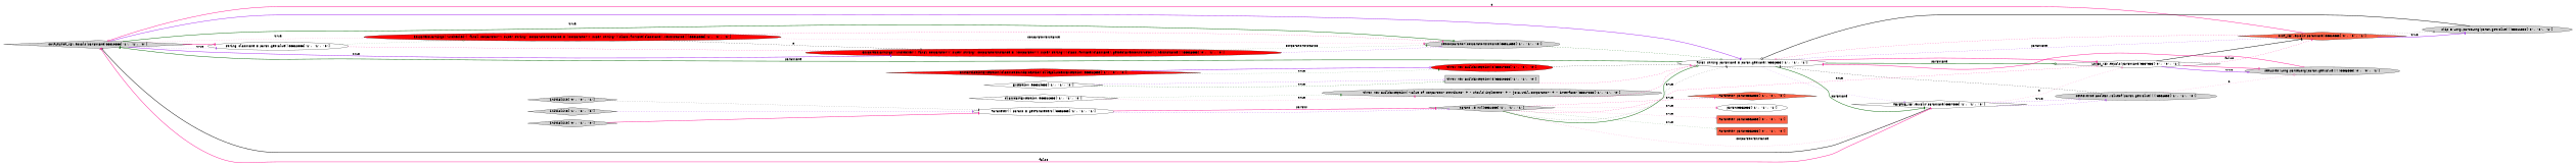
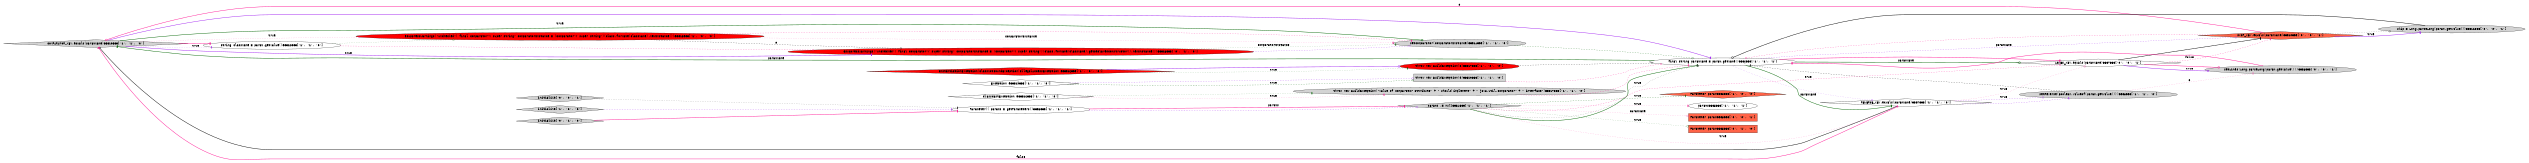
  digraph {
    fontname="DejaVu Sans Mono"
    rankdir=LR
    node [fillcolor=lightgray fontname="DejaVu Sans Mono" shape=diamond style=filled]
    edge [arrowhead=odot color=deeppink fontname="DejaVu Sans Mono" style=bold]
    n1 [label="COMPARATOR_KEY.equals(paramName)@@@10@@@['1', '1', '0']"]
    n2 [label="setComparator(comparatorInstance)@@@14@@@['1', '1', '0']" shape=ellipse]
    n3 [fillcolor=white label="final String paramName = param.getName()@@@6@@@['1', '1', '1']" shape=ellipse]
    n4 [fillcolor=red label="@SuppressWarnings(\"unchecked\") final Comparator<? super String> comparatorInstance = (Comparator<? super String>)(Class.forName(className).getDeclaredConstructor().newInstance())@@@13@@@['0', '1', '0']" shape=ellipse]
    n5 [fillcolor=white label="String className = param.getValue()@@@12@@@['1', '1', '0']" shape=ellipse]
    n6 [fillcolor=red label="@SuppressWarnings(\"unchecked\") final Comparator<? super String> comparatorInstance = (Comparator<? super String>)(Class.forName(className).newInstance())@@@13@@@['1', '0', '0']" shape=ellipse]
    n7 [fillcolor=tomato label="SKIP_KEY.equals(paramName)@@@10@@@['0', '0', '1']"]
    n8 [label="skip = Long.parseLong(param.getValue())@@@11@@@['0', '0', '1']" shape=ellipse]
    n9 [fillcolor=white label="LINES_KEY.equals(paramName)@@@7@@@['0', '0', '1']"]
    n10 [fillcolor=white label="REVERSE_KEY.equals(paramName)@@@7@@@['1', '1', '0']"]
    n11 [fillcolor=tomato label="Parameter param@@@5@@@['0', '0', '1']" shape=box]
    n12 [fillcolor=tomato label="Parameter param@@@5@@@['0', '1', '0']" shape=box]
    n13 [label="setReverse(Boolean.valueOf(param.getValue()))@@@8@@@['1', '1', '0']" shape=ellipse]
    n14 [label="setLines(Long.parseLong(param.getValue()))@@@8@@@['0', '0', '1']" shape=ellipse]
    n15 [label="initialize['0', '1', '0']"]
    n16 [fillcolor=white label="Parameter(( params = getParameters()@@@3@@@['1', '1', '1']" shape=ellipse]
    n17 [label="params != null@@@4@@@['1', '1', '1']"]
    n18 [label="initialize['0', '0', '1']"]
    n19 [label="initialize['1', '0', '0']"]
    n20 [fillcolor=tomato label="Parameter param@@@5@@@['1', '0', '0']"]
    n21 [fillcolor=white label="Exception e@@@19@@@['1', '1', '0']"]
    n22 [label="throw new BuildException(e)@@@20@@@['1', '1', '0']" shape=box]
    n23 [fillcolor=white label="params@@@5@@@['1', '1', '1']" shape=ellipse]
    n24 [fillcolor=white label="ClassCastException e@@@16@@@['1', '1', '0']"]
    n25 [label="throw new BuildException(\"Value of comparator attribute\" + \" should implement\" + \" java.util.Comparator\" + \" interface\")@@@17@@@['1', '1', '0']" shape=ellipse]
    n26 [fillcolor=red label="InstantiationException|ClassNotFoundException|IllegalAccessException e@@@16@@@['1', '0', '0']"]
    n27 [fillcolor=red label="throw new BuildException(e)@@@17@@@['1', '0', '0']" shape=ellipse]
    n1 -> n2 [color=darkgreen label=true]
    n1 -> n3 [arrowhead=tee color=purple]
    n1 -> n4 [arrowhead=tee color=purple label=true]
    n1 -> n5 [arrowhead=tee]
    n1 -> n5 [arrowhead=tee color=purple label=true style=dotted]
    n1 -> n6 [label=true style=dotted]
    n2 -> n3 [color=darkgreen style=dashed]
    n3 -> n1 [arrowhead=tee color=darkgreen label=paramName]
    n3 -> n7 [color=purple label=paramName style=dashed]
    n3 -> n9 [color=darkgreen label=paramName]
    n3 -> n9 [arrowhead=tee]
    n3 -> n10 [color=purple style=dotted]
    n3 -> n10 [arrowhead=tee color=darkgreen label=paramName]
    n4 -> n2 [color=purple style=dashed]
    n4 -> n2 [arrowhead=tee color=darkgreen label=comparatorInstance style=dotted]
    n5 -> n4 [style=dashed]
    n5 -> n6 [color=darkgreen style=dotted]
    n6 -> n2 [arrowhead=tee label=comparatorInstance style=dotted]
    n6 -> n2 [arrowhead=tee style=dashed]
    n6 -> n4 [color=black label=0 style=dashed]
    n7 -> n1 [label=0]
    n7 -> n3 [style=dashed]
    n7 -> n8 [color=black style=dotted]
    n7 -> n8 [arrowhead=tee color=purple label=true]
    n8 -> n3 [color=black]
    n9 -> n7 [arrowhead=tee label=false style=dashed]
    n9 -> n7 [arrowhead=tee color=black]
    n9 -> n14
    n9 -> n14 [color=purple label=true]
    n10 -> n1 [color=black]
    n10 -> n1 [arrowhead=tee label=false]
-   n10 -> n9 [label=0 style=dotted]
+   n10 -> n9 [label=true style=dotted]
    n10 -> n13 [arrowhead=tee color=purple style=dashed]
    n10 -> n13 [color=purple label=true style=dashed]
    n13 -> n3 [arrowhead=tee color=black style=dashed]
    n13 -> n14 [label=0 style=dotted]
    n14 -> n3 [arrowhead=tee]
    n15 -> n16 [arrowhead=tee]
    n16 -> n17 [color=purple style=dashed]
    n16 -> n17 [arrowhead=tee label=params]
    n17 -> n3 [color=darkgreen]
    n17 -> n3 [arrowhead=tee color=black label=true style=dotted]
    n17 -> n9 [label=true style=dashed]
-   n17 -> n10 [arrowhead=tee label=comparatorInstance style=dotted]
-   n17 -> n11 [label=true style=dotted]
+   n17 -> n10 [arrowhead=tee label=true style=dotted]
+   n17 -> n11 [label=paramName style=dotted]
    n17 -> n12 [color=darkgreen label=true style=dotted]
-   n17 -> n20 [arrowhead=tee label=true style=dashed]
+   n17 -> n20 [arrowhead=tee color=darkgreen label=true style=dashed]
    n17 -> n23 [arrowhead=tee label=true style=dotted]
    n18 -> n16 [arrowhead=tee color=black style=dotted]
    n19 -> n16 [arrowhead=tee color=purple style=dashed]
    n21 -> n22 [color=purple style=dashed]
    n21 -> n22 [color=darkgreen label=true style=dashed]
    n22 -> n3 [style=dashed]
    n24 -> n25 [arrowhead=tee color=darkgreen style=dotted]
    n24 -> n25 [arrowhead=tee label=true style=dotted]
    n25 -> n3 [arrowhead=tee style=dashed]
    n26 -> n27 [color=purple]
    n26 -> n27 [arrowhead=tee color=darkgreen label=true style=dotted]
    n27 -> n3 [color=black style=dashed]
  }
